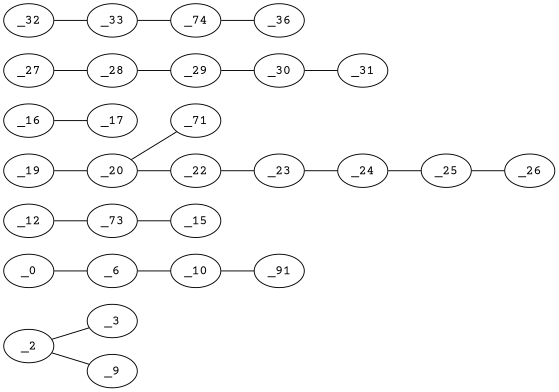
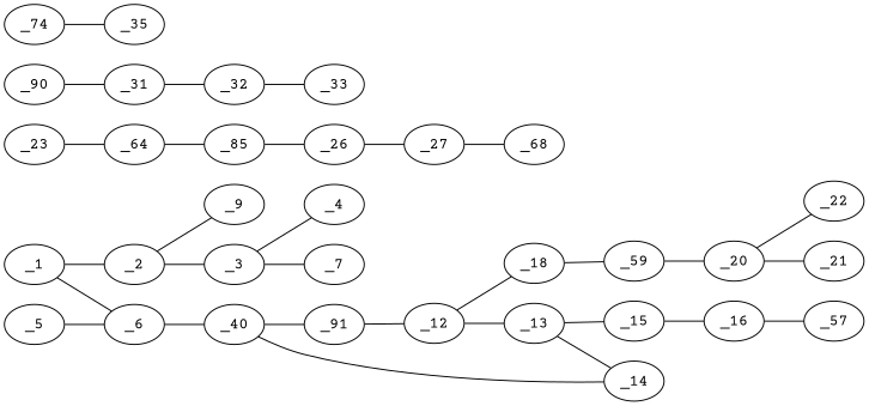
  graph {
    fontname="Courier Prime"
    rankdir=LR
    node [charge=0 chem=1 fontname="Courier Prime" symbol="C  " x=16.1529 y=-3.1397]
    edge [fontname="Courier Prime" valence=1]
+   _1 [x=17.019]
    _2 [x=17.019 y=-4.1397]
    _6 [chem=4 symbol="N  " y=-2.6397]
    _3 [y=-4.6397]
    _9 [x=17.885 y=-4.6397]
-   _10 [y=-1.6397]
+   _10 [y=-1.6397 label=_40]
+   _4 [chem=4 symbol="N  " x=15.2869 y=-4.1397]
+   _7 [chem=2 symbol="O  " y=-5.6397]
    n9 [chem=2 label=_91 symbol="O  " x=15.3439 y=-1.0519]
-   _5 [x=15.2869 label=_0]
+   _14 [x=16.962 y=-1.0519]
+   _5 [x=15.2869]
    _12 [x=15.653 y=-0.1008]
-   _13 [x=16.653 y=-0.1008 label=_73]
+   _13 [x=16.653 y=-0.1008]
+   _18 [x=15.0652 y=0.7082]
    _15 [chem=4 symbol="N  " x=17.2407 y=0.7082]
-   _19 [chem=2 symbol="O  " x=14.0707 y=0.6037]
+   _19 [chem=2 symbol="O  " x=14.0707 y=0.6037 label=_59]
    _16 [charge=1 chem=4 symbol="N  " x=18.2353 y=0.6037]
    _20 [x=13.4829 y=1.4127]
-   _17 [charge=-1 chem=4 symbol="N  " x=19.2298 y=0.4991]
-   _21 [chem=2 symbol="O  " x=13.8896 y=2.3262 label=_71]
+   _17 [charge=-1 chem=4 symbol="N  " x=19.2298 y=0.4991 label=_57]
+   _21 [chem=2 symbol="O  " x=13.8896 y=2.3262]
    _22 [x=12.4883 y=1.3082]
    _23 [x=11.9006 y=2.1172]
-   _24 [x=10.906 y=2.0127]
-   _25 [x=10.3183 y=2.8217]
+   _24 [x=10.906 y=2.0127 label=_64]
+   _25 [x=10.3183 y=2.8217 label=_85]
    _26 [x=9.3237 y=2.7172]
    _27 [x=8.736 y=3.5262]
-   _28 [x=7.7414 y=3.4217]
-   _29 [x=7.1537 y=4.2307]
-   _30 [x=6.1591 y=4.1261]
+   _28 [x=7.7414 y=3.4217 label=_68]
+   _30 [x=6.1591 y=4.1261 label=_90]
    _31 [x=5.5713 y=4.9352]
    _32 [x=4.5768 y=4.8306]
    _33 [chem=4 symbol="N  " x=3.989 y=5.6397]
    n33 [charge=1 chem=4 label=_74 symbol="N  " x=2.9945 y=5.5351]
-   _35 [charge=-1 chem=4 symbol="N  " x=2 y=5.4306 label=_36]
+   _35 [charge=-1 chem=4 symbol="N  " x=2 y=5.4306]
+   _1 -- _2 [valence=2]
+   _1 -- _6
    _2 -- _3
    _2 -- _9
    _6 -- _10
+   _3 -- _4
+   _3 -- _7 [valence=2]
    _10 -- n9
+   _10 -- _14
+   n9 -- _12
    _5 -- _6
    _12 -- _13
+   _12 -- _18
+   _13 -- _14
    _13 -- _15
+   _18 -- _19
+   _15 -- _16 [valence=2]
    _19 -- _20
    _16 -- _17 [valence=2]
    _20 -- _21 [valence=2]
    _20 -- _22
-   _22 -- _23
    _23 -- _24
    _24 -- _25
    _25 -- _26
+   _26 -- _27
    _27 -- _28
-   _28 -- _29
-   _29 -- _30
    _30 -- _31
+   _31 -- _32
    _32 -- _33
-   _33 -- n33 [valence=2]
    n33 -- _35 [valence=2]
  }
